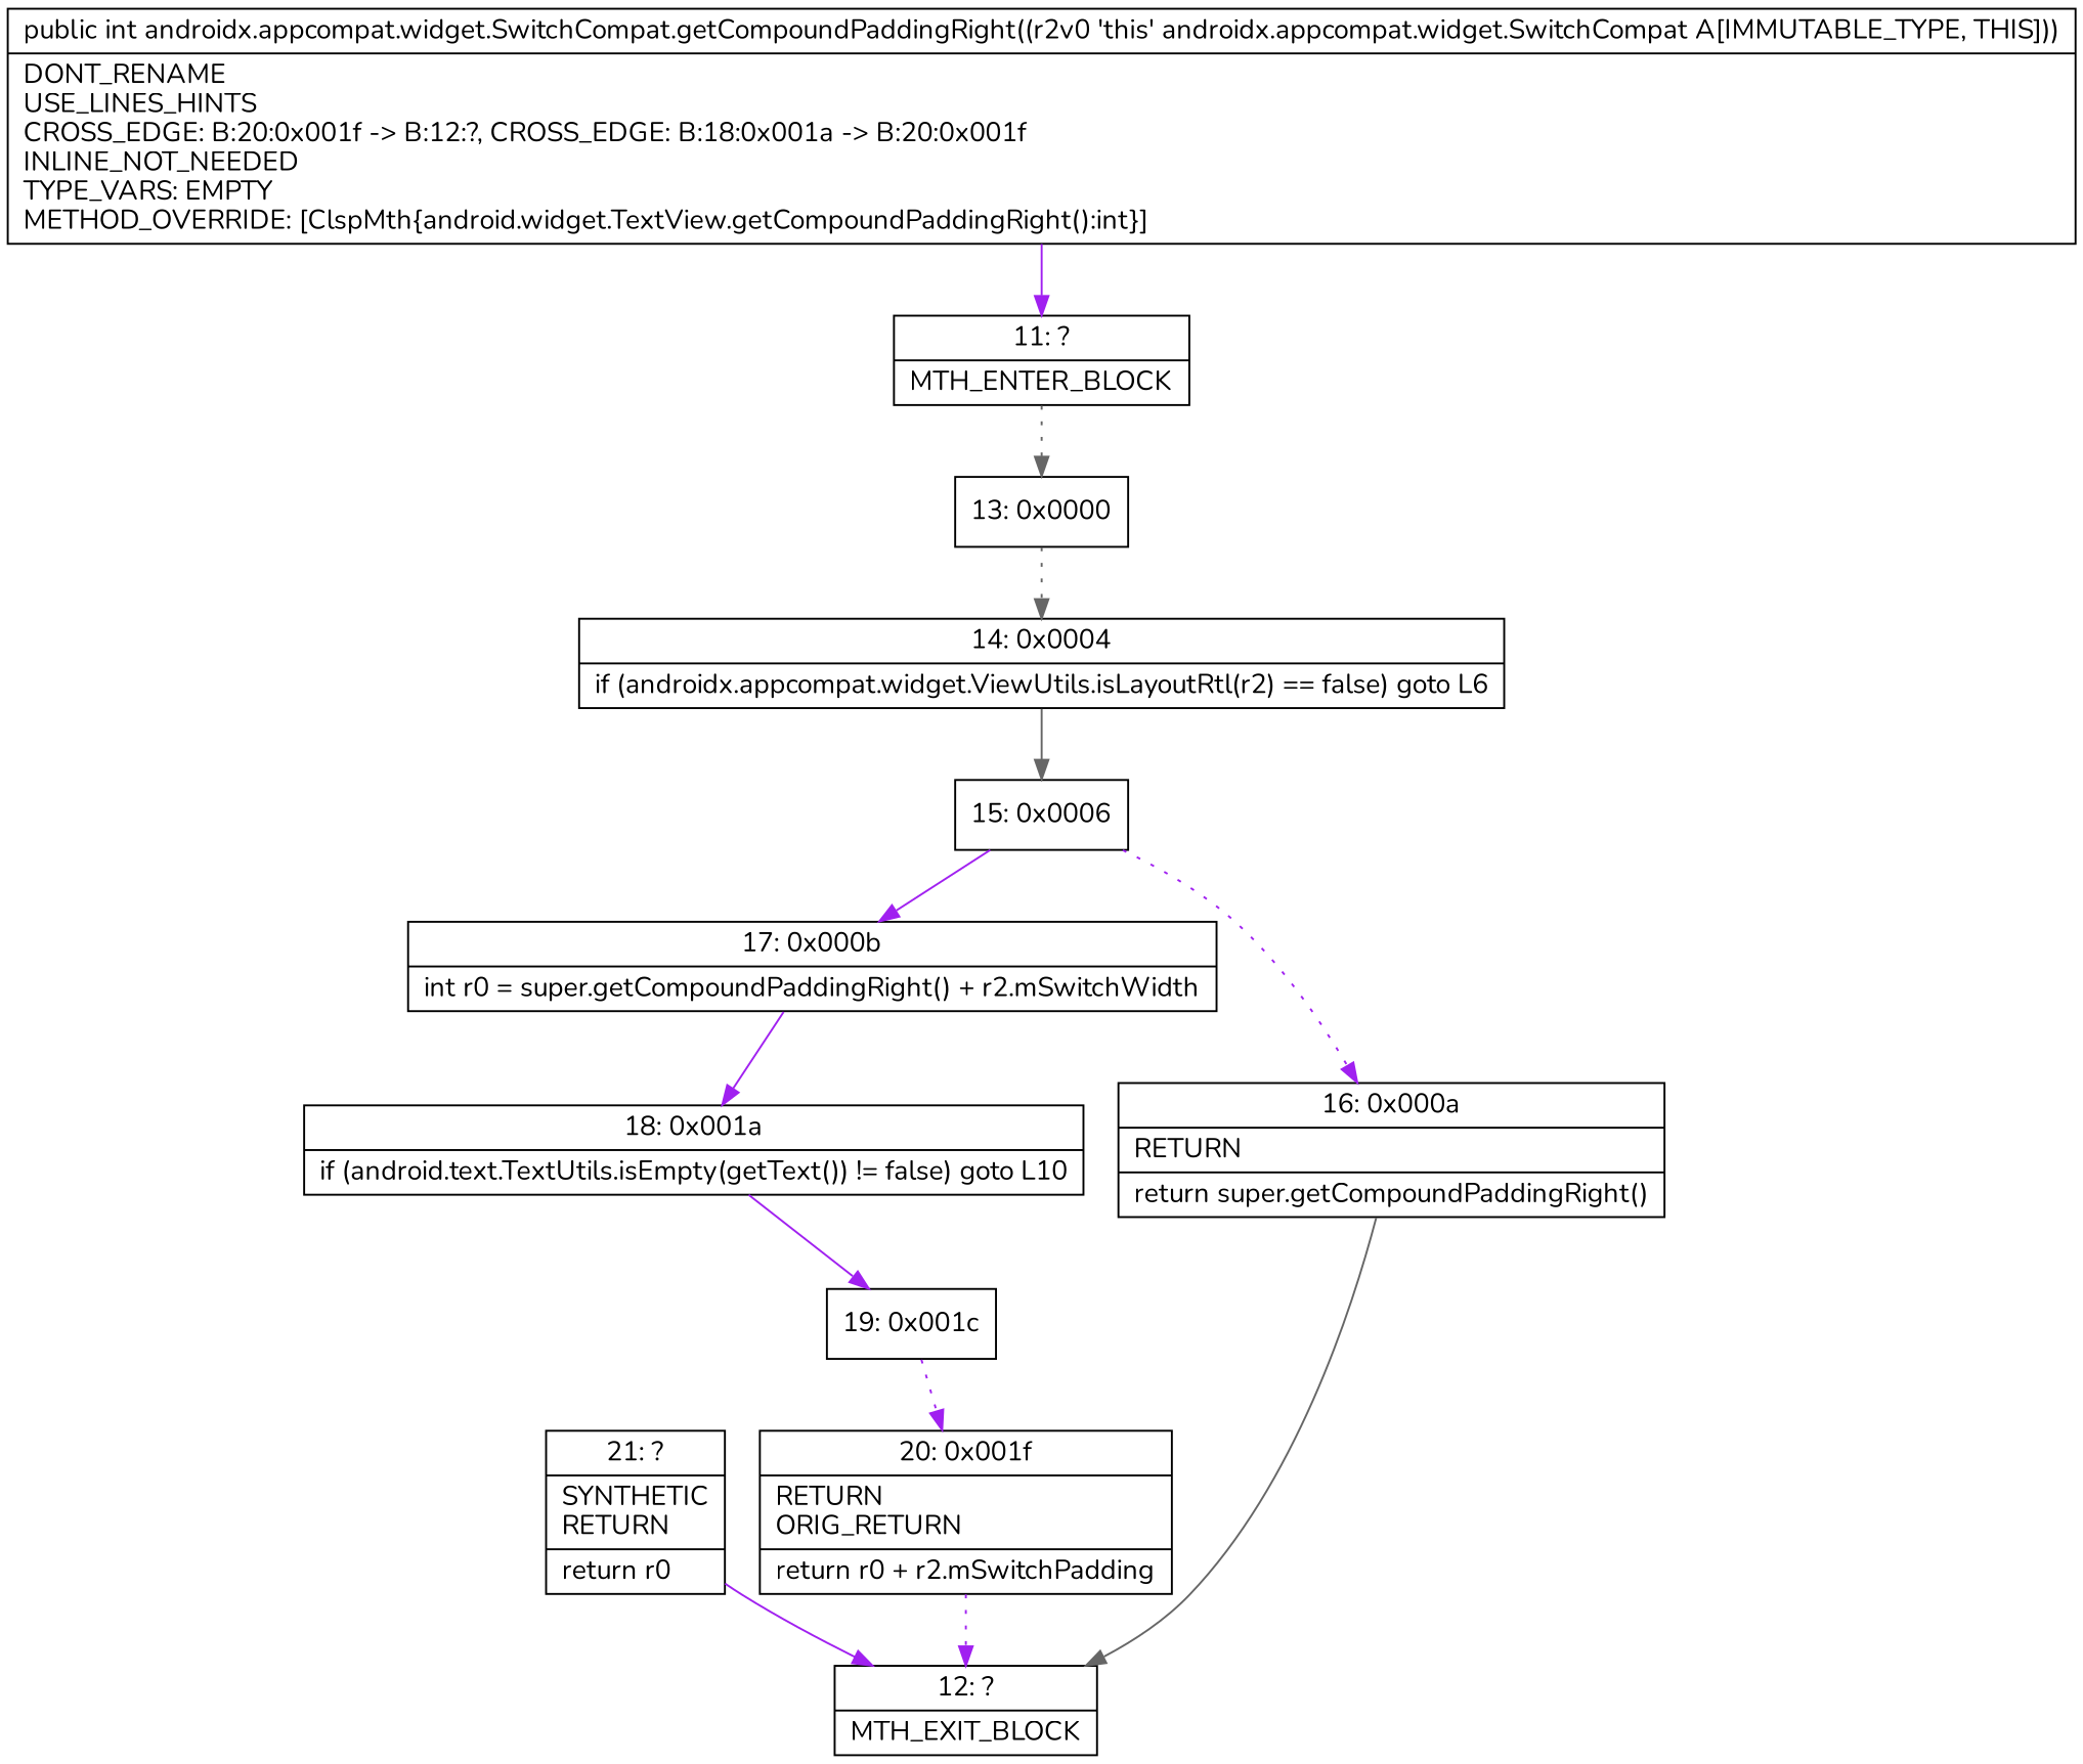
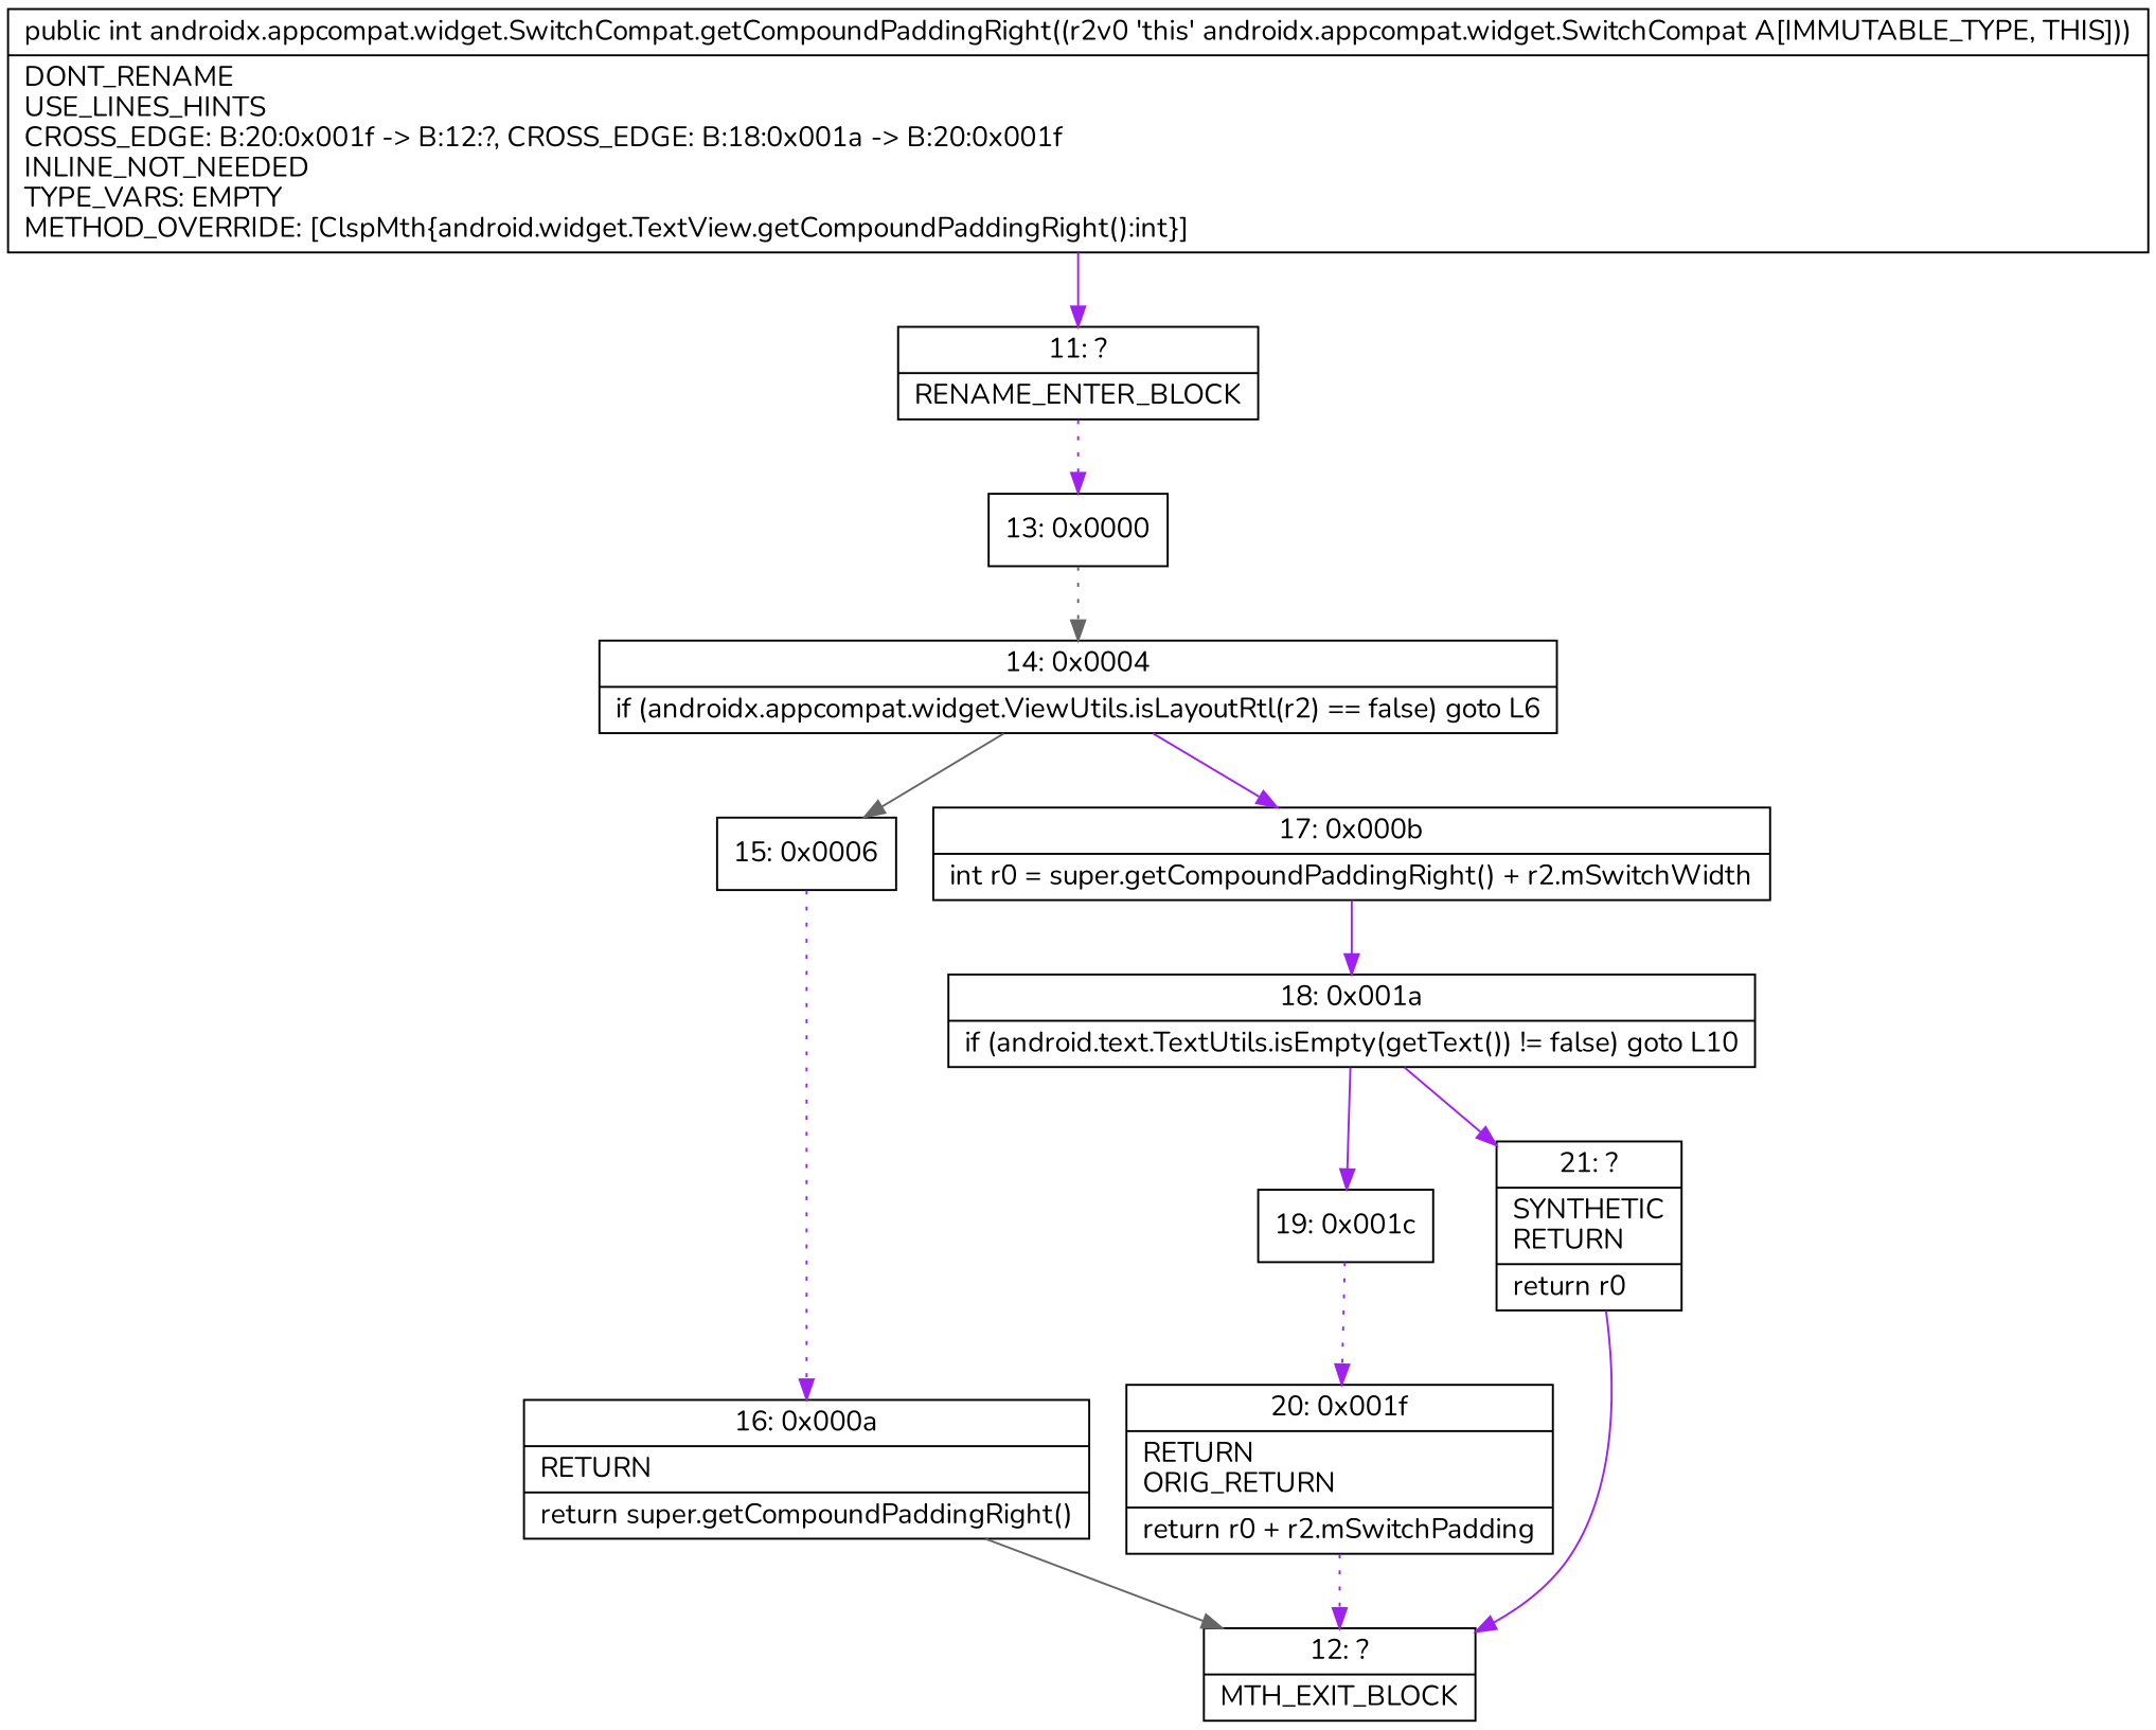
  digraph {
    fontname=Nunito
    node [fontname=Nunito shape=record]
    edge [color=purple fontname=Nunito style=solid]
-   n1 [label="{11\:\ ?|MTH_ENTER_BLOCK\l}"]
+   n1 [label="{11\:\ ?|RENAME_ENTER_BLOCK\l}"]
    n2 [label="{13\:\ 0x0000}"]
    n3 [label="{14\:\ 0x0004|if (androidx.appcompat.widget.ViewUtils.isLayoutRtl(r2) == false) goto L6\l}"]
    n4 [label="{15\:\ 0x0006}"]
    n5 [label="{17\:\ 0x000b|int r0 = super.getCompoundPaddingRight() + r2.mSwitchWidth\l}"]
    n6 [label="{16\:\ 0x000a|RETURN\l|return super.getCompoundPaddingRight()\l}"]
    n7 [label="{18\:\ 0x001a|if (android.text.TextUtils.isEmpty(getText()) != false) goto L10\l}"]
    n8 [label="{12\:\ ?|MTH_EXIT_BLOCK\l}"]
    n9 [label="{19\:\ 0x001c}"]
    n10 [label="{21\:\ ?|SYNTHETIC\lRETURN\l|return r0\l}"]
    n11 [label="{20\:\ 0x001f|RETURN\lORIG_RETURN\l|return r0 + r2.mSwitchPadding\l}"]
    n12 [label="{public int androidx.appcompat.widget.SwitchCompat.getCompoundPaddingRight((r2v0 'this' androidx.appcompat.widget.SwitchCompat A[IMMUTABLE_TYPE, THIS]))  | DONT_RENAME\lUSE_LINES_HINTS\lCROSS_EDGE: B:20:0x001f \-\> B:12:?, CROSS_EDGE: B:18:0x001a \-\> B:20:0x001f\lINLINE_NOT_NEEDED\lTYPE_VARS: EMPTY\lMETHOD_OVERRIDE: [ClspMth\{android.widget.TextView.getCompoundPaddingRight():int\}]\l}"]
-   n1 -> n2 [color=gray40 style=dotted]
+   n1 -> n2 [style=dotted]
    n2 -> n3 [color=gray40 style=dotted]
    n3 -> n4 [color=gray40]
-   n4 -> n5
+   n3 -> n5
    n4 -> n6 [style=dotted]
    n5 -> n7
    n6 -> n8 [color=gray40]
    n7 -> n9
+   n7 -> n10
    n9 -> n11 [style=dotted]
    n10 -> n8
    n11 -> n8 [style=dotted]
    n12 -> n1
  }
